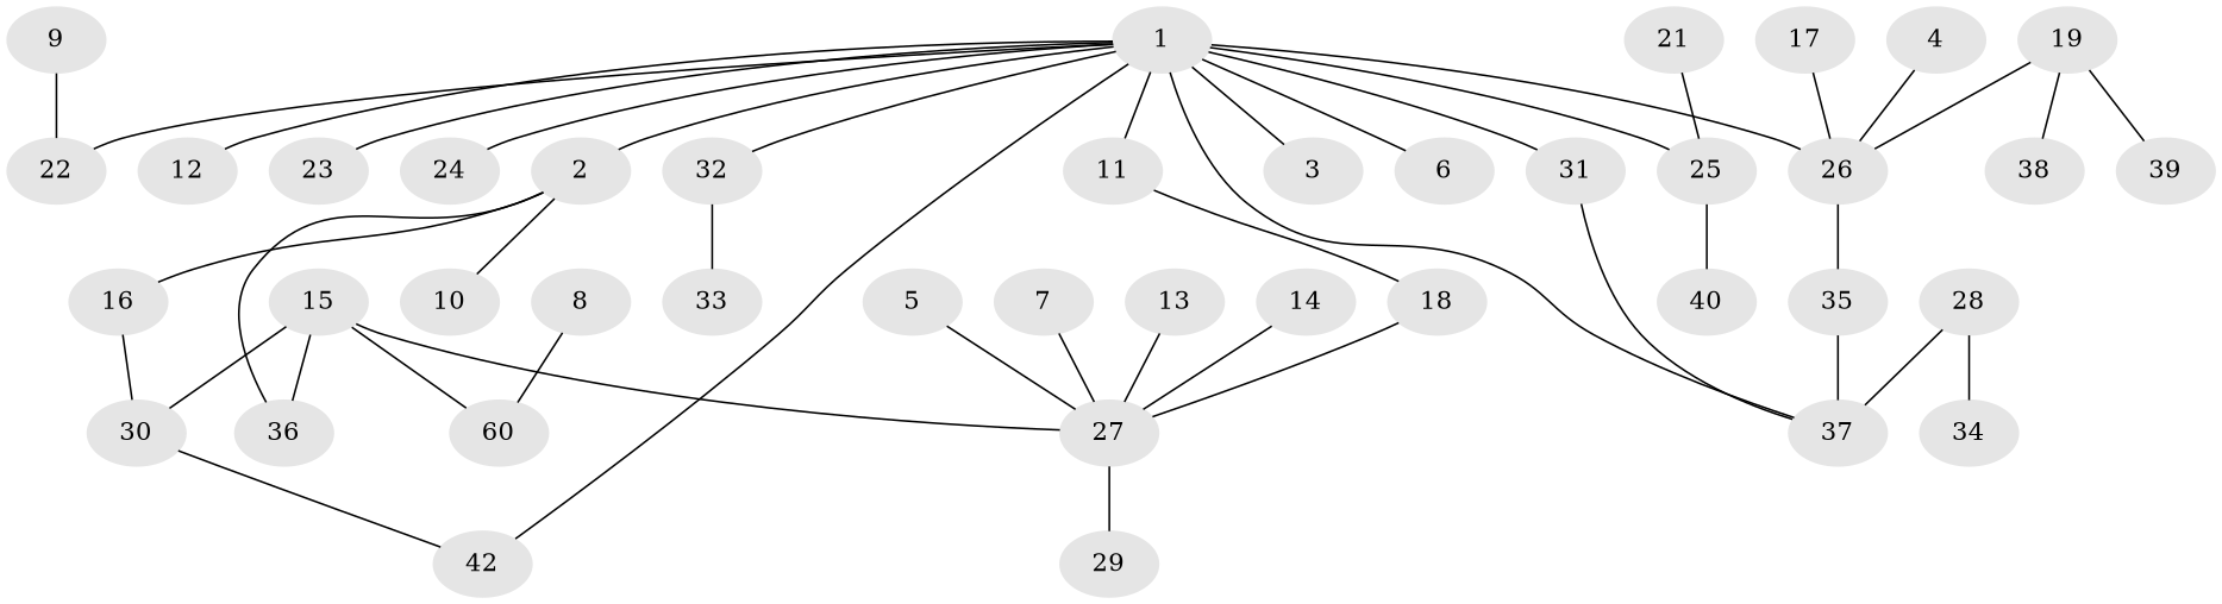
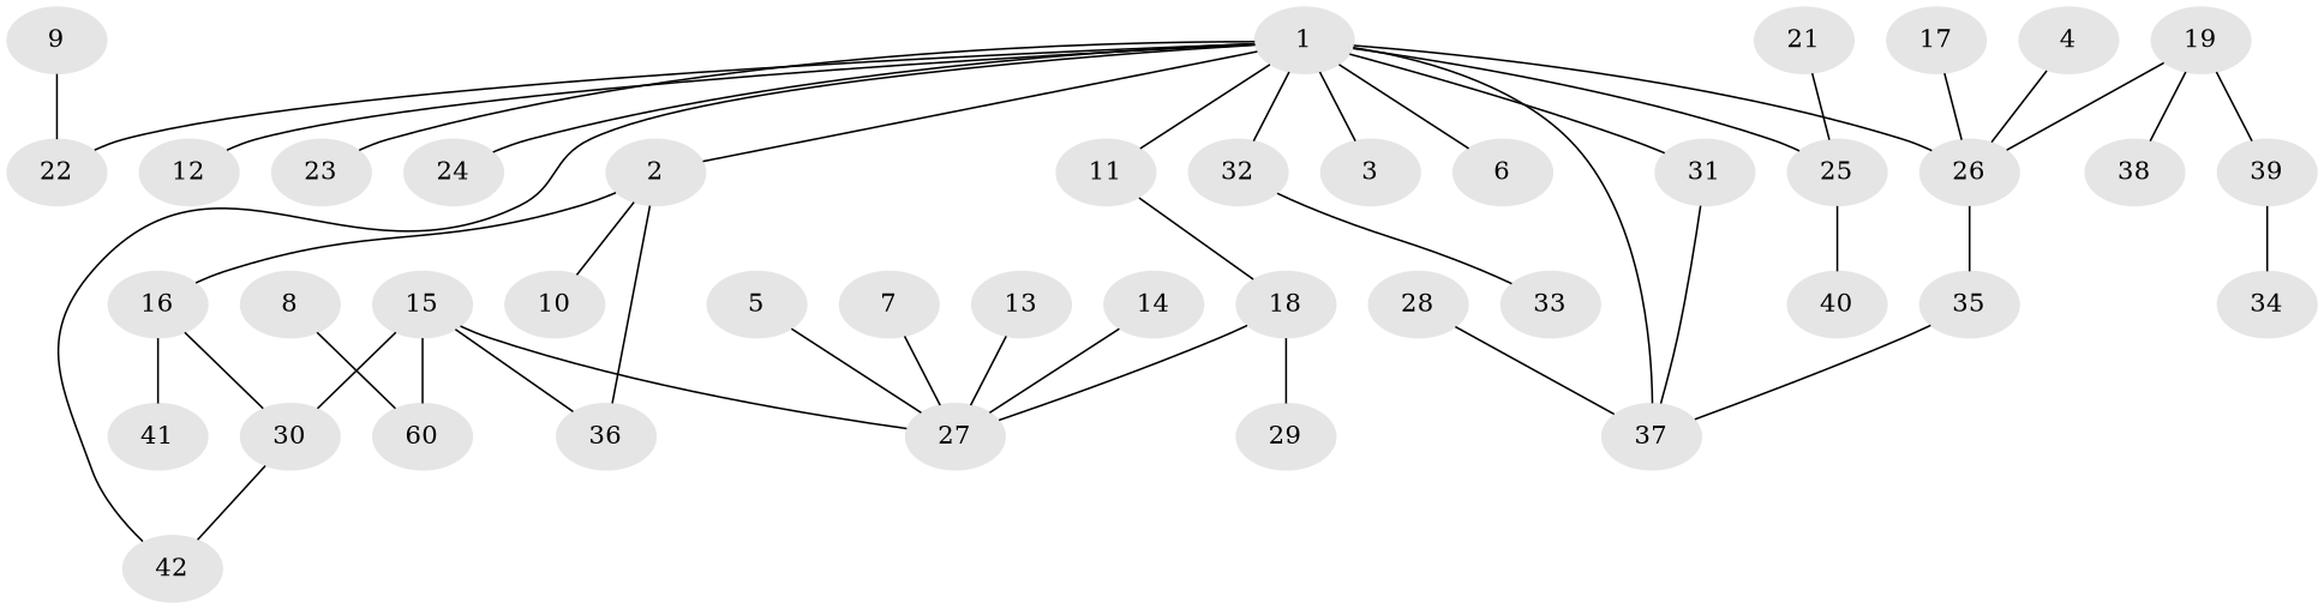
  graph {
    node [color=gray90 style=filled]
    edge [weight=1.0]
    1
    2
    3
    6
    11
    12
    22
    23
    24
    25
    26
    31
    32
    37
    42
    10
    16
    36
    18
    40
    35
    33
    15
    27
    n25 [label=60]
    30
+   41
    4
    5
    29
    7
    8
    9
    13
    14
    17
    19
    38
    39
    21
    28
    34
    1 -- 2
    1 -- 3
    1 -- 6
    1 -- 11
    1 -- 12
    1 -- 22
    1 -- 23
    1 -- 24
    1 -- 25
    1 -- 26 [weight=2.0]
    1 -- 31 [weight=2.0]
    1 -- 32
    1 -- 37
    1 -- 42
    2 -- 10
    2 -- 16
    2 -- 36
    11 -- 18
    25 -- 40
    26 -- 35
    31 -- 37
    32 -- 33
    16 -- 30 [weight=2.0]
+   16 -- 41
    18 -- 27
    35 -- 37
    15 -- 36
    15 -- 27
    15 -- n25
    15 -- 30
-   27 -- 29
+   18 -- 29
    30 -- 42
    4 -- 26
    5 -- 27
    7 -- 27
    8 -- n25
    9 -- 22
    13 -- 27
    14 -- 27
    17 -- 26
    19 -- 26
    19 -- 38
    19 -- 39
    21 -- 25
    28 -- 37 [weight=2.0]
-   28 -- 34
+   39 -- 34
  }
